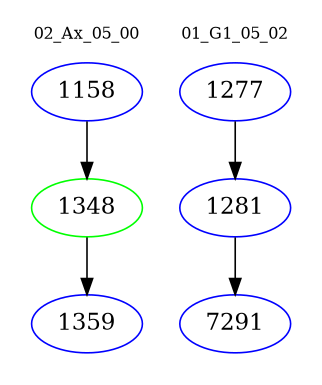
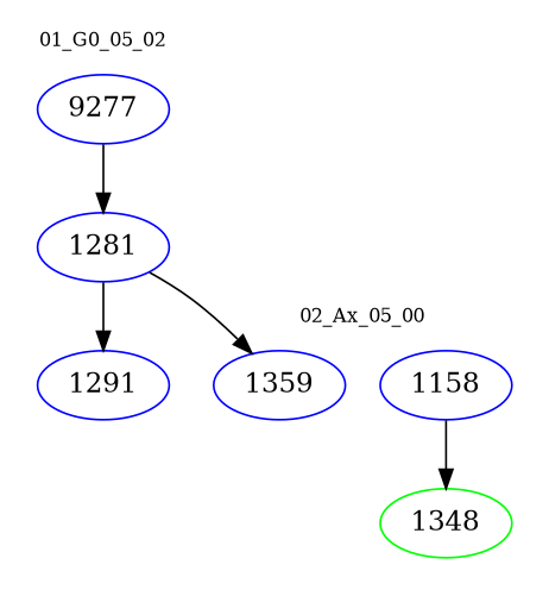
  digraph {
    fontname="DejaVu Serif"
    node [color=blue fontname="DejaVu Serif"]
    edge [color=black fontname="DejaVu Serif"]
    n1 [label=1158]
    n2 [color=green label=1348]
    n3 [label=1359]
-   n4 [label=1277]
+   n4 [label=9277]
    n5 [label=1281]
-   n6 [label=7291]
+   n6 [label=1291]
    subgraph cluster_1 {
      color=white
      fontsize=10
      label="02_Ax_05_00"
      n1
      n2
      n3
    }
    subgraph cluster_2 {
      color=white
      fontsize=10
-     label="01_G1_05_02"
+     label="01_G0_05_02"
      n4
      n5
      n6
    }
    n1 -> n2
-   n2 -> n3
+   n5 -> n3
    n4 -> n5
    n5 -> n6
  }
